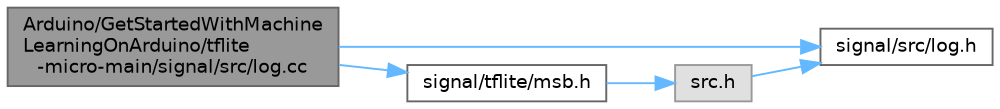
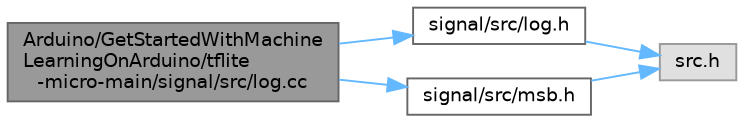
  digraph {
    rankdir=LR
    node [color=grey40 fillcolor=white fontname=Helvetica fontsize=10 shape=box style=filled]
    edge [color=steelblue1 fontname=Helvetica fontsize=10 labelfontname=Helvetica labelfontsize=10 style=solid]
    n1 [color=gray40 fillcolor=grey60 fontcolor=black height=0.2 label="Arduino/GetStartedWithMachine\lLearningOnArduino/tflite\l-micro-main/signal/src/log.cc" width=0.4]
    n2 [height=0.2 label="signal/src/log.h" width=0.4]
-   n3 [height=0.2 label="signal/tflite/msb.h" width=0.4]
+   n3 [height=0.2 label="signal/src/msb.h" width=0.4]
    n4 [color=grey60 fillcolor="#E0E0E0" height=0.2 label="src.h" width=0.4]
    n1 -> n2
    n1 -> n3
-   n4 -> n2
+   n2 -> n4
    n3 -> n4
  }
